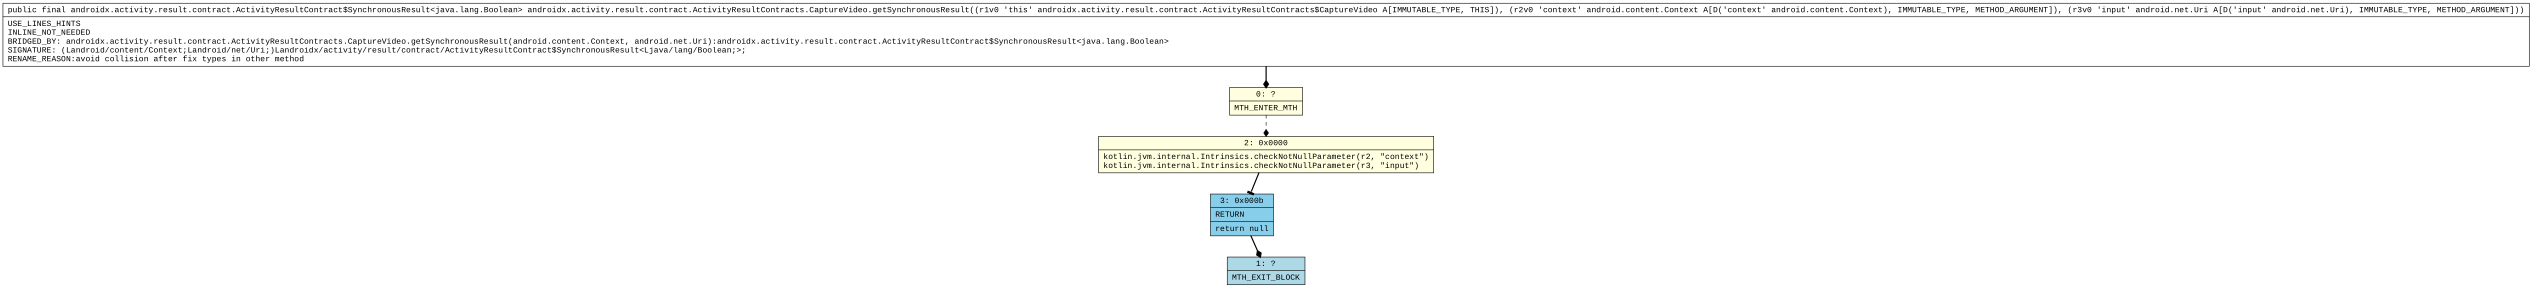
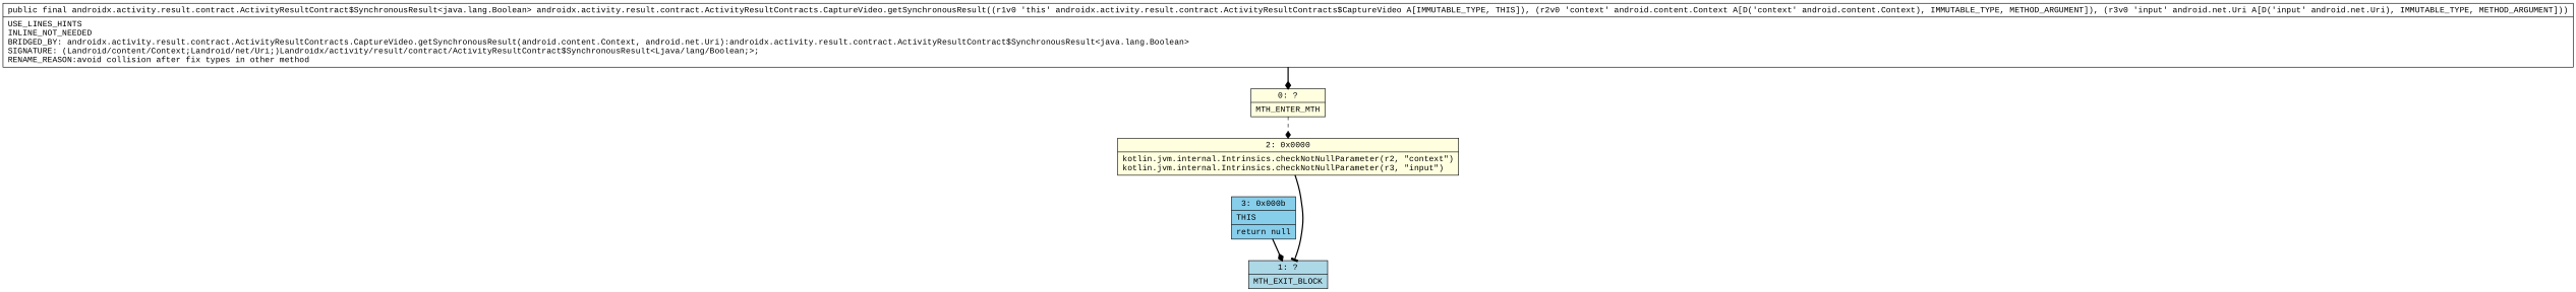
  digraph {
    fontname="Liberation Mono"
    node [fillcolor=lightyellow fontname="Liberation Mono" shape=record style=filled]
    edge [arrowhead=diamond fontname="Liberation Mono" style=bold]
    n1 [label="{0\:\ ?|MTH_ENTER_MTH\l}"]
    n2 [label="{2\:\ 0x0000|kotlin.jvm.internal.Intrinsics.checkNotNullParameter(r2, \"context\")\lkotlin.jvm.internal.Intrinsics.checkNotNullParameter(r3, \"input\")\l}"]
-   n3 [fillcolor=skyblue label="{3\:\ 0x000b|RETURN\l|return null\l}"]
+   n3 [fillcolor=skyblue label="{3\:\ 0x000b|THIS\l|return null\l}"]
    n4 [fillcolor=lightblue label="{1\:\ ?|MTH_EXIT_BLOCK\l}"]
    n5 [fillcolor=white label="{public final androidx.activity.result.contract.ActivityResultContract$SynchronousResult\<java.lang.Boolean\> androidx.activity.result.contract.ActivityResultContracts.CaptureVideo.getSynchronousResult((r1v0 'this' androidx.activity.result.contract.ActivityResultContracts$CaptureVideo A[IMMUTABLE_TYPE, THIS]), (r2v0 'context' android.content.Context A[D('context' android.content.Context), IMMUTABLE_TYPE, METHOD_ARGUMENT]), (r3v0 'input' android.net.Uri A[D('input' android.net.Uri), IMMUTABLE_TYPE, METHOD_ARGUMENT]))  | USE_LINES_HINTS\lINLINE_NOT_NEEDED\lBRIDGED_BY: androidx.activity.result.contract.ActivityResultContracts.CaptureVideo.getSynchronousResult(android.content.Context, android.net.Uri):androidx.activity.result.contract.ActivityResultContract$SynchronousResult\<java.lang.Boolean\>\lSIGNATURE: (Landroid\/content\/Context;Landroid\/net\/Uri;)Landroidx\/activity\/result\/contract\/ActivityResultContract$SynchronousResult\<Ljava\/lang\/Boolean;\>;\lRENAME_REASON:avoid collision after fix types in other method\l}"]
    n1 -> n2 [style=dashed]
-   n2 -> n3 [arrowhead=tee]
+   n2 -> n4 [arrowhead=tee]
    n3 -> n4
    n5 -> n1
  }
